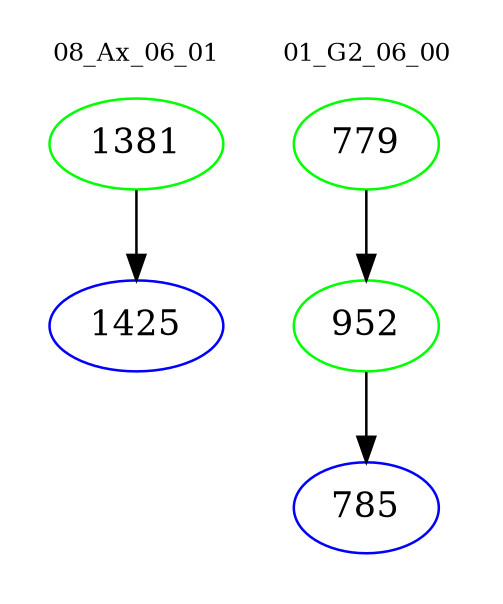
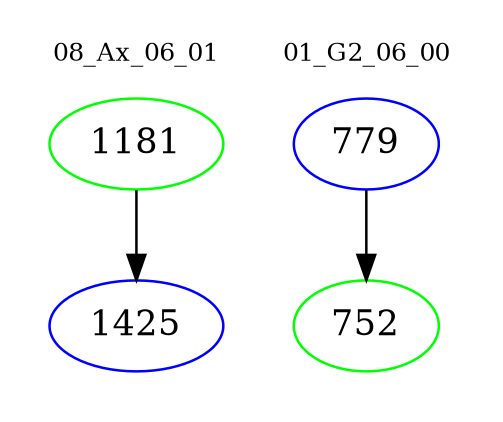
  digraph {
    node [color=green]
    edge [color=black]
-   n1 [label=1381]
+   n1 [label=1181]
    n2 [color=blue label=1425]
-   n3 [label=779]
-   n4 [label=952]
-   n5 [color=blue label=785]
+   n3 [color=blue label=779]
+   n4 [label=752]
    subgraph cluster_1 {
      color=white
      fontsize=10
      label="08_Ax_06_01"
      n1
      n2
    }
    subgraph cluster_2 {
      color=white
      fontsize=10
      label="01_G2_06_00"
      n3
      n4
-     n5
    }
    n1 -> n2
    n3 -> n4
-   n4 -> n5
  }
